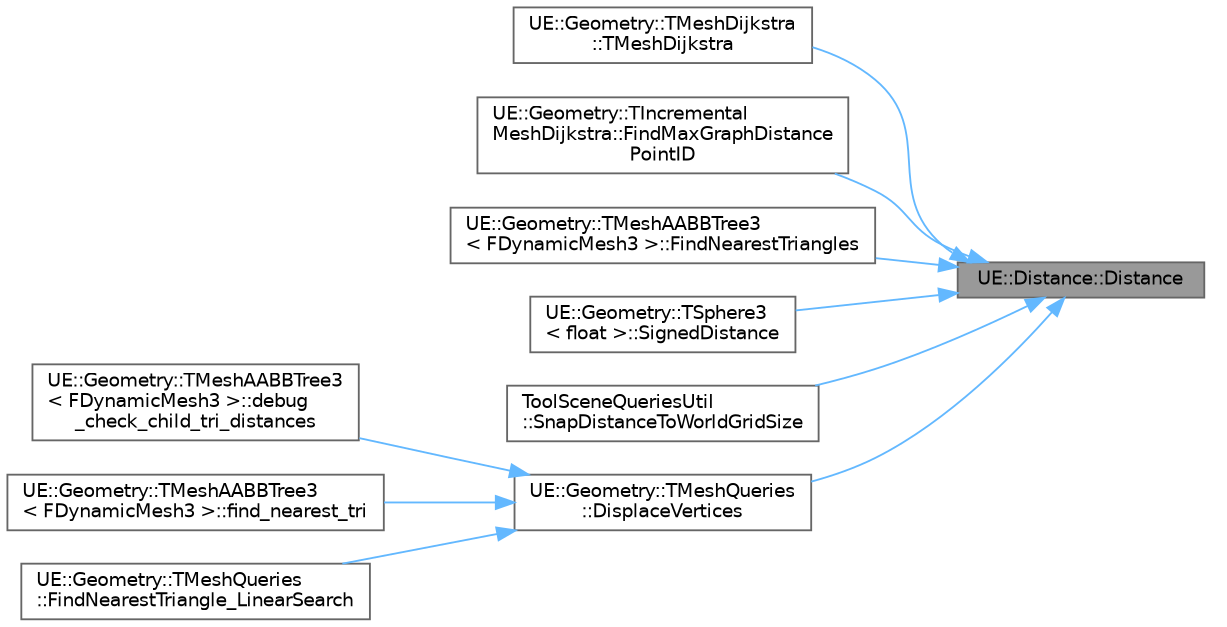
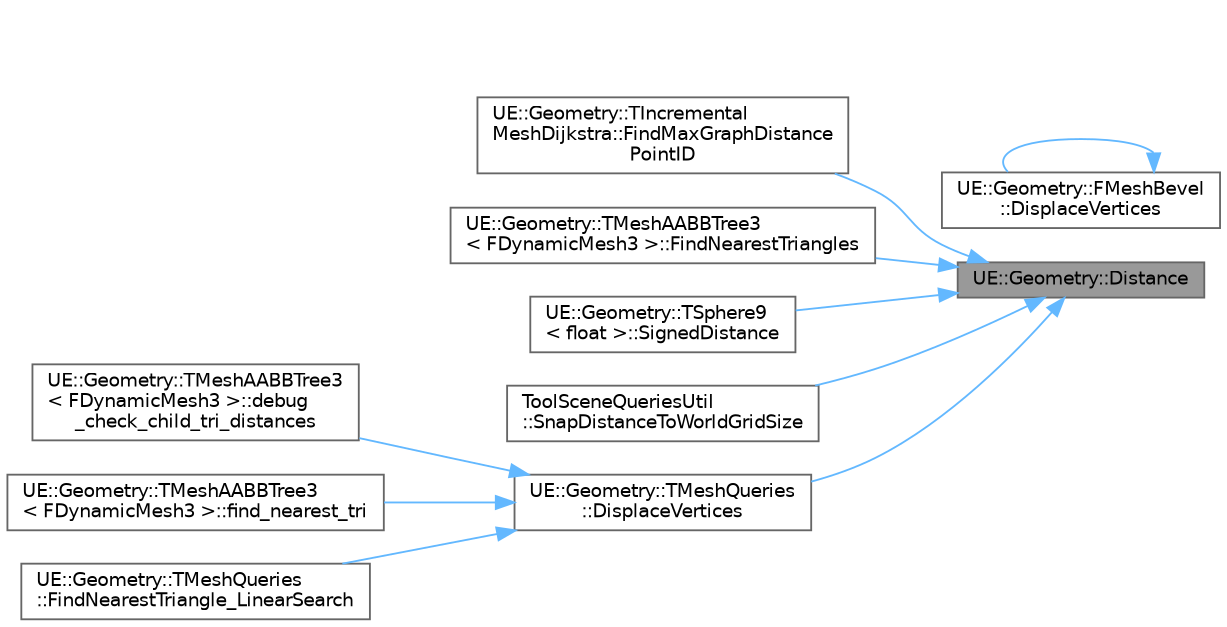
  digraph {
    rankdir=RL
    node [color=grey40 fillcolor=white fontname=Helvetica fontsize=10 shape=box style=filled]
    edge [color=steelblue1 dir=back fontname=Helvetica fontsize=10 labelfontname=Helvetica labelfontsize=10 style=solid]
-   n1 [color=gray40 fillcolor=grey60 fontcolor=black height=0.2 label="UE::Distance::Distance" width=0.4]
-   n2 [height=0.2 label="UE::Geometry::TMeshDijkstra\l::TMeshDijkstra" width=0.4]
+   n1 [color=gray40 fillcolor=grey60 fontcolor=black height=0.2 label="UE::Geometry::Distance" width=0.4]
    n3 [height=0.2 label="UE::Geometry::TIncremental\lMeshDijkstra::FindMaxGraphDistance\lPointID" width=0.4]
    n4 [height=0.2 label="UE::Geometry::TMeshAABBTree3\l\< FDynamicMesh3 \>::FindNearestTriangles" width=0.4]
-   n5 [height=0.2 label="UE::Geometry::TSphere3\l\< float \>::SignedDistance" width=0.4]
+   n5 [height=0.2 label="UE::Geometry::TSphere9\l\< float \>::SignedDistance" width=0.4]
    n6 [height=0.2 label="ToolSceneQueriesUtil\l::SnapDistanceToWorldGridSize" width=0.4]
    n7 [height=0.2 label="UE::Geometry::TMeshQueries\l::DisplaceVertices" width=0.4]
+   n8 [height=0.2 label="UE::Geometry::FMeshBevel\l::DisplaceVertices" width=0.4]
    n9 [height=0.2 label="UE::Geometry::TMeshAABBTree3\l\< FDynamicMesh3 \>::debug\l_check_child_tri_distances" width=0.4]
    n10 [height=0.2 label="UE::Geometry::TMeshAABBTree3\l\< FDynamicMesh3 \>::find_nearest_tri" width=0.4]
    n11 [height=0.2 label="UE::Geometry::TMeshQueries\l::FindNearestTriangle_LinearSearch" width=0.4]
-   n1 -> n2
    n1 -> n3
    n1 -> n4
    n1 -> n5
    n1 -> n6
    n1 -> n7
    n7 -> n9
    n7 -> n10
    n7 -> n11
+   n8 -> n8
  }
